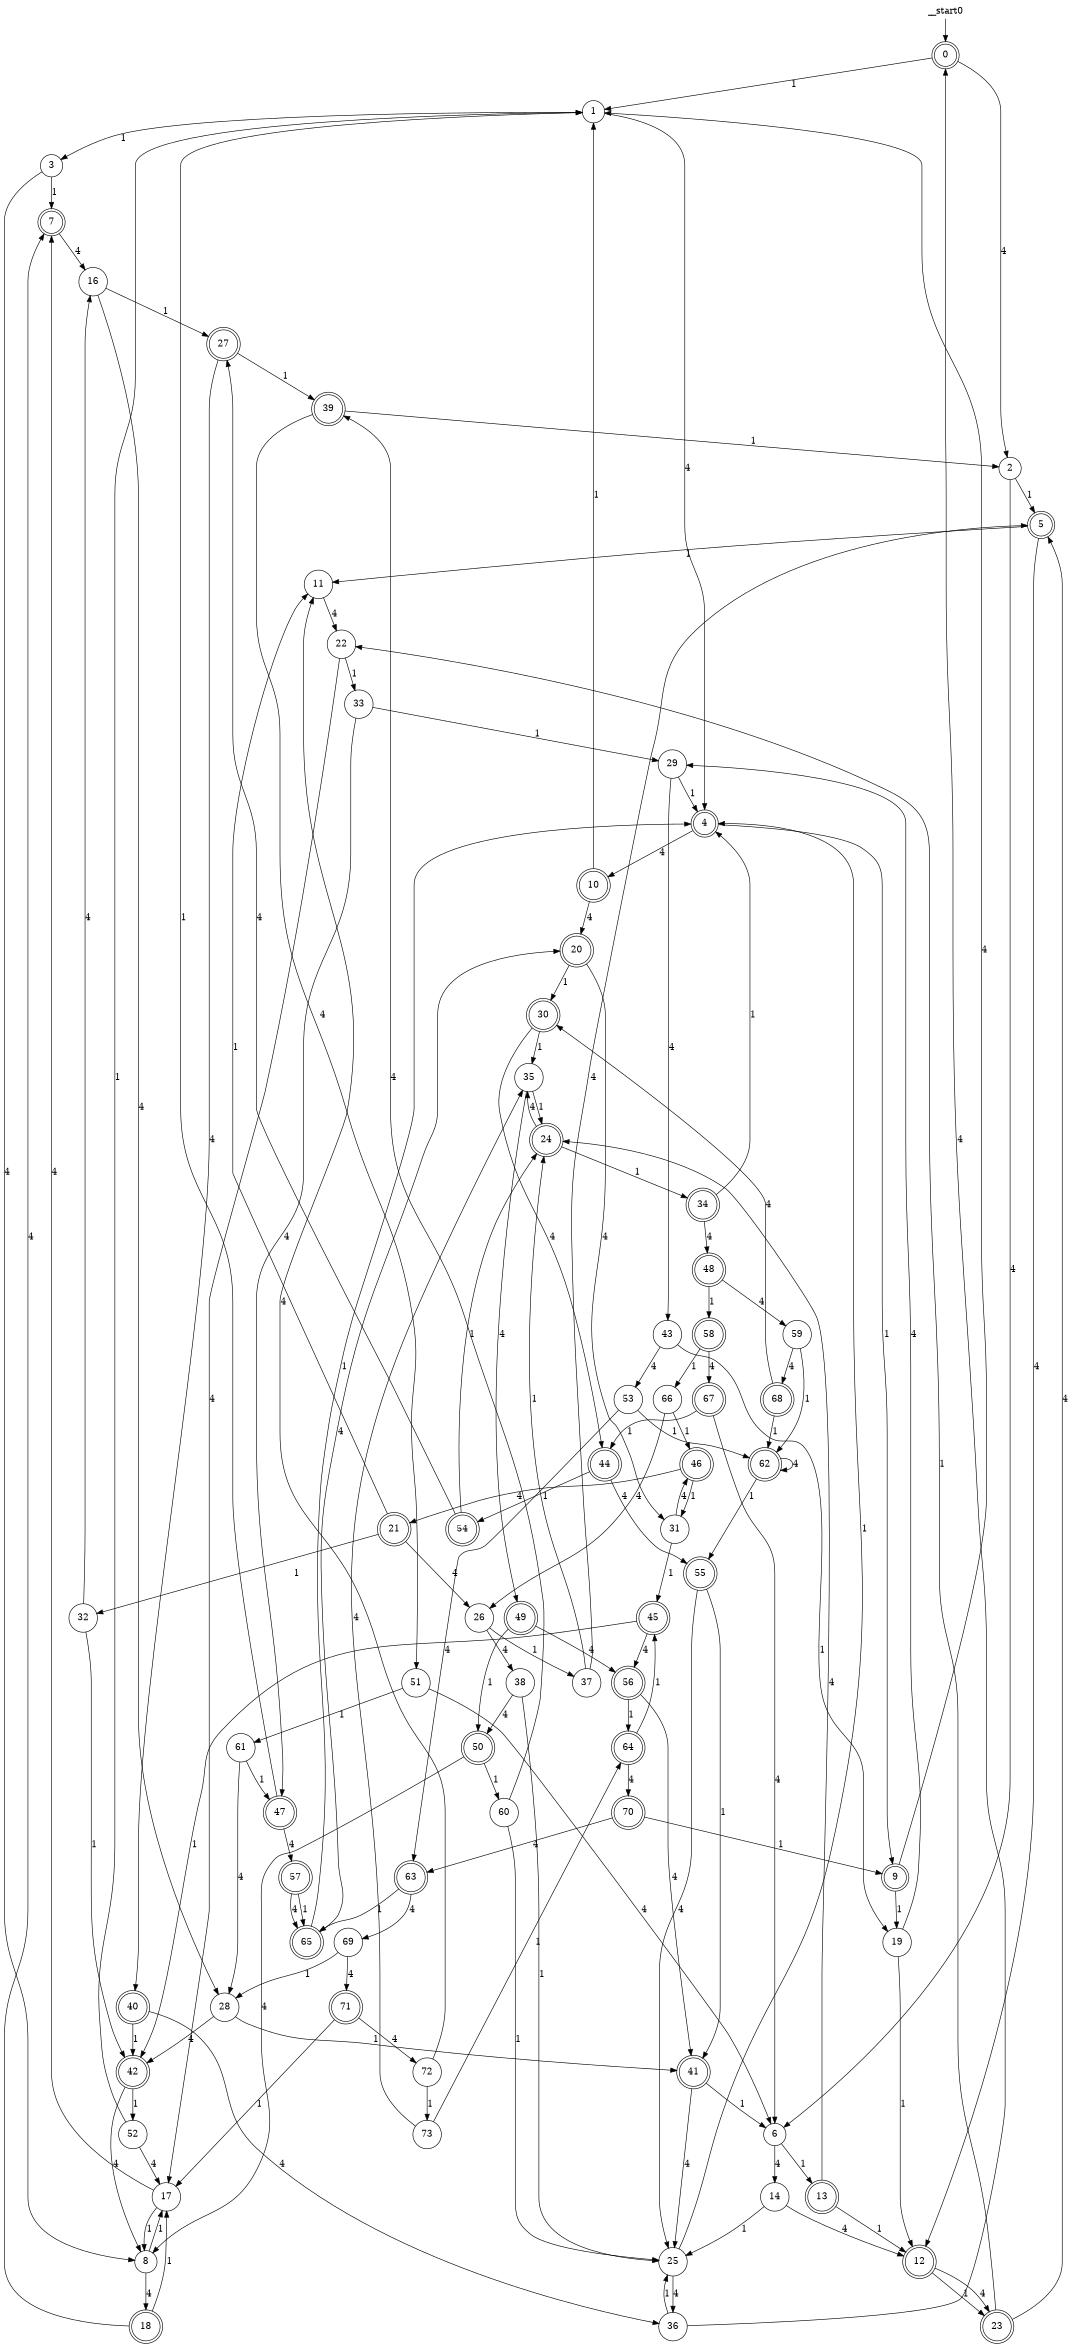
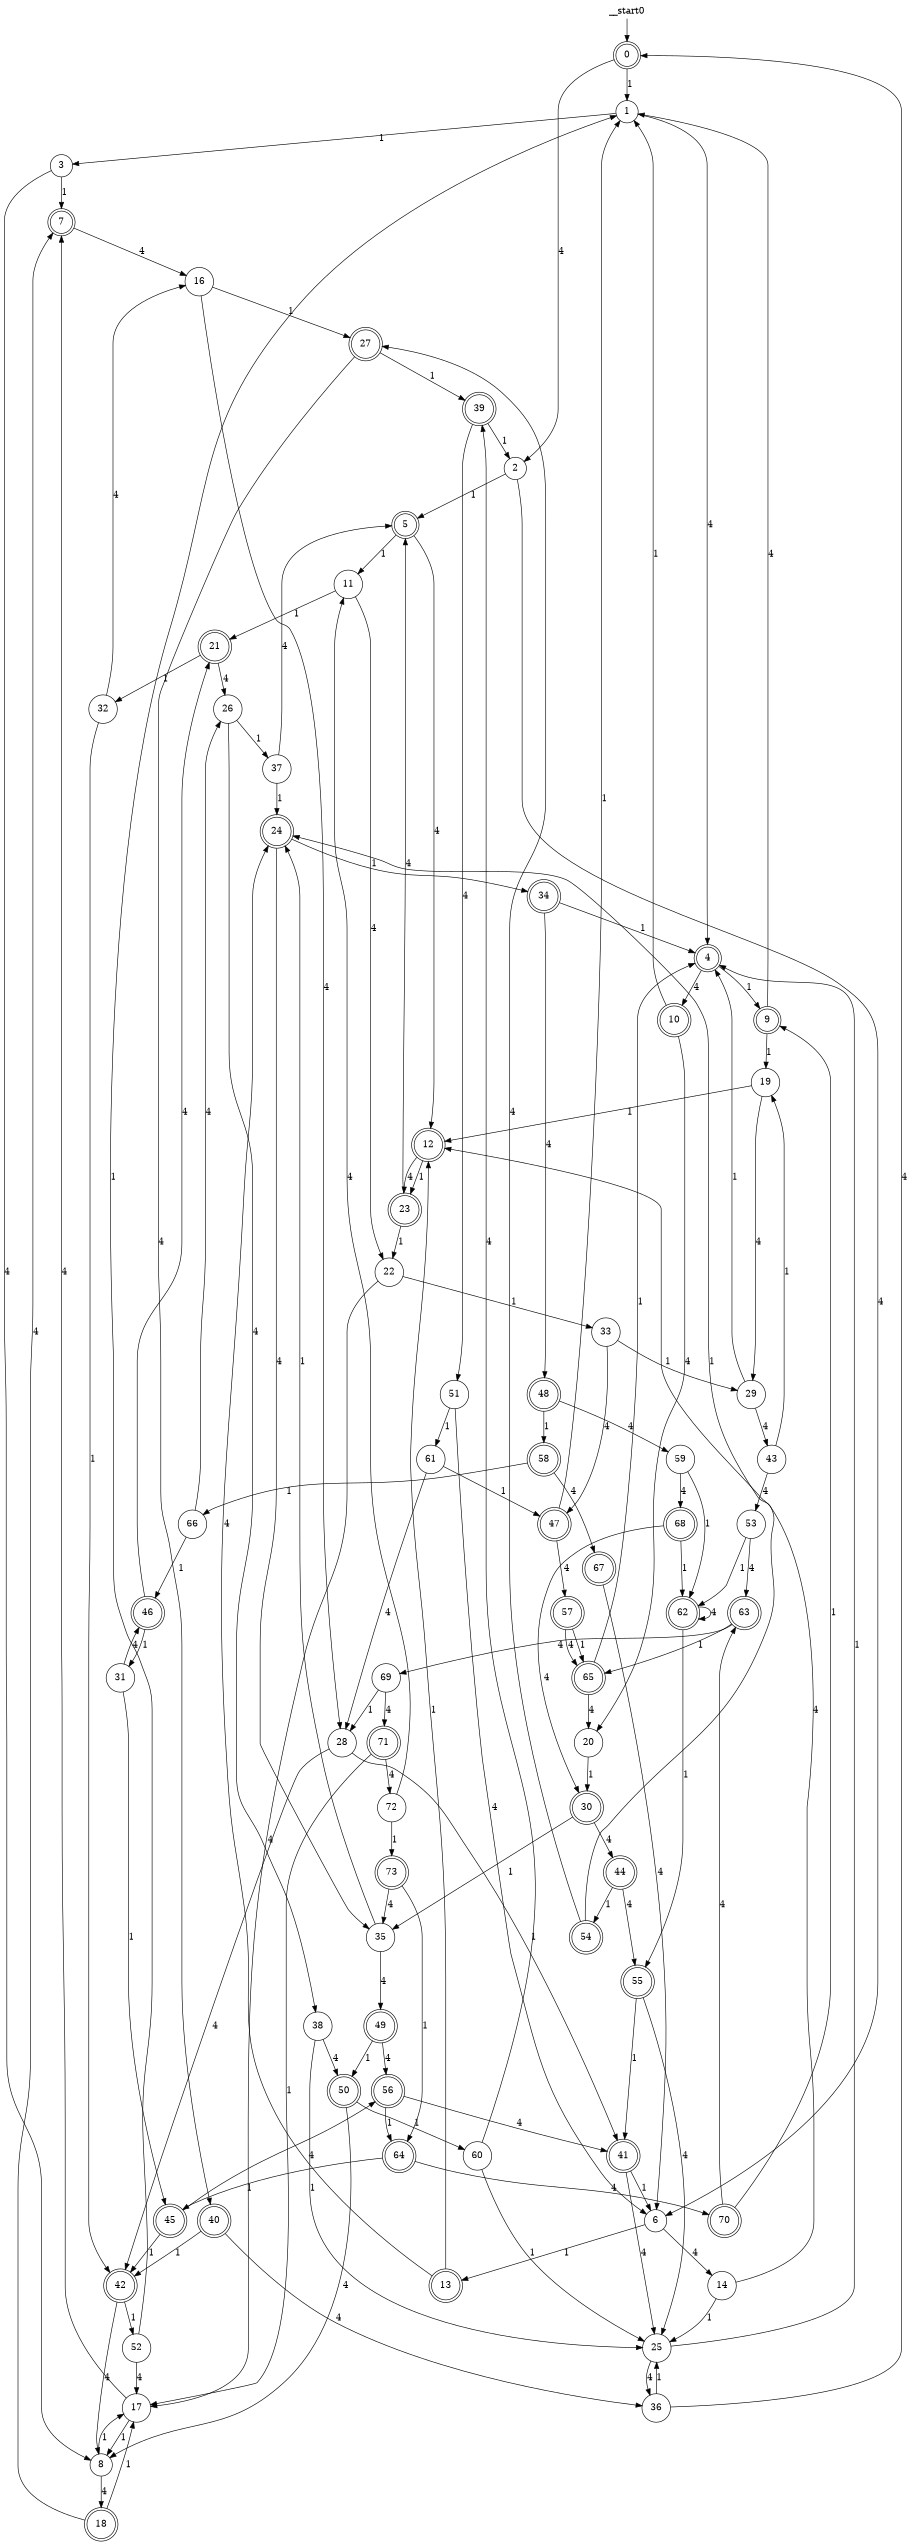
  digraph {
    node [shape=doublecircle]
    n1 [label=0]
    n2 [label=1 shape=circle]
    n3 [label=2 shape=circle]
    n4 [label=3 shape=circle]
    n5 [label=4]
    n6 [label=5]
    n7 [label=6 shape=circle]
    n8 [label=7]
    n9 [label=8 shape=circle]
    n10 [label=9]
    n11 [label=10]
    n12 [label=11 shape=circle]
    n13 [label=12]
    n14 [label=13]
    n15 [label=14 shape=circle]
    n16 [label=16 shape=circle]
    n17 [label=17 shape=circle]
    n18 [label=18]
    n19 [label=19 shape=circle]
-   n20 [label=20]
+   n20 [label=20 shape=circle]
    n21 [label=21]
    n22 [label=22 shape=circle]
    n23 [label=23]
    n24 [label=24]
    n25 [label=25 shape=circle]
    n26 [label=27]
    n27 [label=28 shape=circle]
    n28 [label=29 shape=circle]
    n29 [label=30]
    n30 [label=31 shape=circle]
    n31 [label=26 shape=circle]
    n32 [label=32 shape=circle]
    n33 [label=33 shape=circle]
    n34 [label=34]
    n35 [label=35 shape=circle]
    n36 [label=36 shape=circle]
    n37 [label=37 shape=circle]
    n38 [label=38 shape=circle]
    n39 [label=39]
    n40 [label=40]
    n41 [label=41]
    n42 [label=42]
    n43 [label=43 shape=circle]
    n44 [label=44]
    n45 [label=45]
    n46 [label=46]
    n47 [label=47]
    n48 [label=48]
    n49 [label=49]
    n50 [label=50]
    n51 [label=51 shape=circle]
    n52 [label=52 shape=circle]
    n53 [label=53 shape=circle]
    n54 [label=54]
    n55 [label=55]
    n56 [label=56]
    n57 [label=57]
    n58 [label=58]
    n59 [label=59 shape=circle]
    n60 [label=60 shape=circle]
    n61 [label=61 shape=circle]
    n62 [label=62]
    n63 [label=63]
    n64 [label=64]
    n65 [label=65]
    n66 [label=66 shape=circle]
    n67 [label=67]
    n68 [label=68]
    n69 [label=69 shape=circle]
    n70 [label=70]
    n71 [label=71]
    n72 [label=72 shape=circle]
-   n73 [label=73 shape=circle]
+   n73 [label=73]
    __start0 [height=0 shape=none width=0]
    n1 -> n2 [label=1]
    n1 -> n3 [label=4]
    n2 -> n4 [label=1]
    n2 -> n5 [label=4]
    n3 -> n6 [label=1]
    n3 -> n7 [label=4]
    n4 -> n8 [label=1]
    n4 -> n9 [label=4]
    n5 -> n10 [label=1]
    n5 -> n11 [label=4]
    n6 -> n12 [label=1]
    n6 -> n13 [label=4]
    n7 -> n14 [label=1]
    n7 -> n15 [label=4]
    n8 -> n16 [label=4]
    n9 -> n17 [label=1]
    n9 -> n18 [label=4]
    n10 -> n2 [label=4]
    n10 -> n19 [label=1]
    n11 -> n2 [label=1]
    n11 -> n20 [label=4]
-   n21 -> n12 [label=1]
+   n12 -> n21 [label=1]
    n12 -> n22 [label=4]
    n13 -> n23 [label=1]
    n13 -> n23 [label=4]
    n14 -> n13 [label=1]
    n14 -> n24 [label=4]
    n15 -> n13 [label=4]
    n15 -> n25 [label=1]
    n16 -> n26 [label=1]
    n16 -> n27 [label=4]
    n17 -> n8 [label=4]
    n17 -> n9 [label=1]
    n18 -> n8 [label=4]
    n18 -> n17 [label=1]
    n19 -> n13 [label=1]
    n19 -> n28 [label=4]
    n20 -> n29 [label=1]
-   n20 -> n30 [label=4]
    n21 -> n31 [label=4]
    n21 -> n32 [label=1]
    n22 -> n17 [label=4]
    n22 -> n33 [label=1]
    n23 -> n6 [label=4]
    n23 -> n22 [label=1]
    n24 -> n34 [label=1]
    n24 -> n35 [label=4]
    n25 -> n5 [label=1]
    n25 -> n36 [label=4]
    n26 -> n39 [label=1]
    n26 -> n40 [label=4]
    n27 -> n41 [label=1]
    n27 -> n42 [label=4]
    n28 -> n5 [label=1]
    n28 -> n43 [label=4]
    n29 -> n35 [label=1]
    n29 -> n44 [label=4]
    n30 -> n45 [label=1]
    n30 -> n46 [label=4]
    n31 -> n37 [label=1]
    n31 -> n38 [label=4]
    n32 -> n16 [label=4]
    n32 -> n42 [label=1]
    n33 -> n28 [label=1]
    n33 -> n47 [label=4]
    n34 -> n5 [label=1]
    n34 -> n48 [label=4]
    n35 -> n24 [label=1]
    n35 -> n49 [label=4]
    n36 -> n1 [label=4]
    n36 -> n25 [label=1]
    n37 -> n6 [label=4]
    n37 -> n24 [label=1]
    n38 -> n25 [label=1]
    n38 -> n50 [label=4]
    n39 -> n3 [label=1]
    n39 -> n51 [label=4]
    n40 -> n36 [label=4]
    n40 -> n42 [label=1]
    n41 -> n7 [label=1]
    n41 -> n25 [label=4]
    n42 -> n9 [label=4]
    n42 -> n52 [label=1]
    n43 -> n19 [label=1]
    n43 -> n53 [label=4]
    n44 -> n54 [label=1]
    n44 -> n55 [label=4]
    n45 -> n42 [label=1]
    n45 -> n56 [label=4]
    n46 -> n21 [label=4]
    n46 -> n30 [label=1]
    n47 -> n2 [label=1]
    n47 -> n57 [label=4]
    n48 -> n58 [label=1]
    n48 -> n59 [label=4]
    n49 -> n50 [label=1]
    n49 -> n56 [label=4]
    n50 -> n9 [label=4]
    n50 -> n60 [label=1]
    n51 -> n7 [label=4]
    n51 -> n61 [label=1]
    n52 -> n2 [label=1]
    n52 -> n17 [label=4]
    n53 -> n62 [label=1]
    n53 -> n63 [label=4]
    n54 -> n24 [label=1]
    n54 -> n26 [label=4]
    n55 -> n25 [label=4]
    n55 -> n41 [label=1]
    n56 -> n41 [label=4]
    n56 -> n64 [label=1]
    n57 -> n65 [label=1]
    n57 -> n65 [label=4]
    n58 -> n66 [label=1]
    n58 -> n67 [label=4]
    n59 -> n62 [label=1]
    n59 -> n68 [label=4]
    n60 -> n25 [label=1]
    n60 -> n39 [label=4]
    n61 -> n27 [label=4]
    n61 -> n47 [label=1]
    n62 -> n55 [label=1]
    n62 -> n62 [label=4]
    n63 -> n65 [label=1]
    n63 -> n69 [label=4]
    n64 -> n45 [label=1]
    n64 -> n70 [label=4]
    n65 -> n5 [label=1]
    n65 -> n20 [label=4]
    n66 -> n31 [label=4]
    n66 -> n46 [label=1]
    n67 -> n7 [label=4]
-   n67 -> n44 [label=1]
    n68 -> n29 [label=4]
    n68 -> n62 [label=1]
    n69 -> n27 [label=1]
    n69 -> n71 [label=4]
    n70 -> n10 [label=1]
    n70 -> n63 [label=4]
    n71 -> n17 [label=1]
    n71 -> n72 [label=4]
    n72 -> n12 [label=4]
    n72 -> n73 [label=1]
    n73 -> n35 [label=4]
    n73 -> n64 [label=1]
    __start0 -> n1
  }
